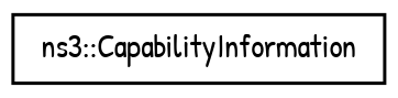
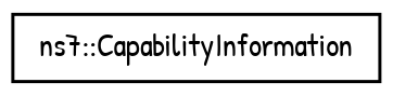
  digraph {
    rankdir=LR
    fontname="Patrick Hand"
-   n1 [color=black fillcolor=white fontname="Patrick Hand" fontsize=10 height=0.2 label="ns3::CapabilityInformation" shape=record style=filled width=0.4]
+   n1 [color=black fillcolor=white fontname="Patrick Hand" fontsize=10 height=0.2 label="ns7::CapabilityInformation" shape=record style=filled width=0.4]
  }
